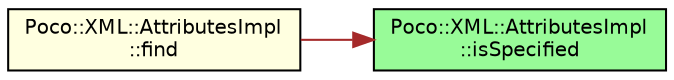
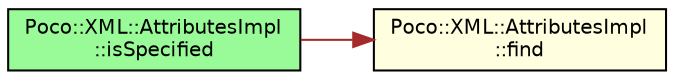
  digraph {
    rankdir=LR
    node [color=black fontname=Helvetica fontsize=10 shape=record style=filled]
    n1 [fillcolor=palegreen fontcolor=black height=0.2 label="Poco::XML::AttributesImpl\l::isSpecified" width=0.4]
    n2 [fillcolor=lightyellow height=0.2 label="Poco::XML::AttributesImpl\l::find" width=0.4]
-   n2 -> n1 [color=brown fontname=Helvetica fontsize=10 labelfontname=Helvetica labelfontsize=10 style=solid]
+   n1 -> n2 [color=brown fontname=Helvetica fontsize=10 labelfontname=Helvetica labelfontsize=10 style=solid]
  }
